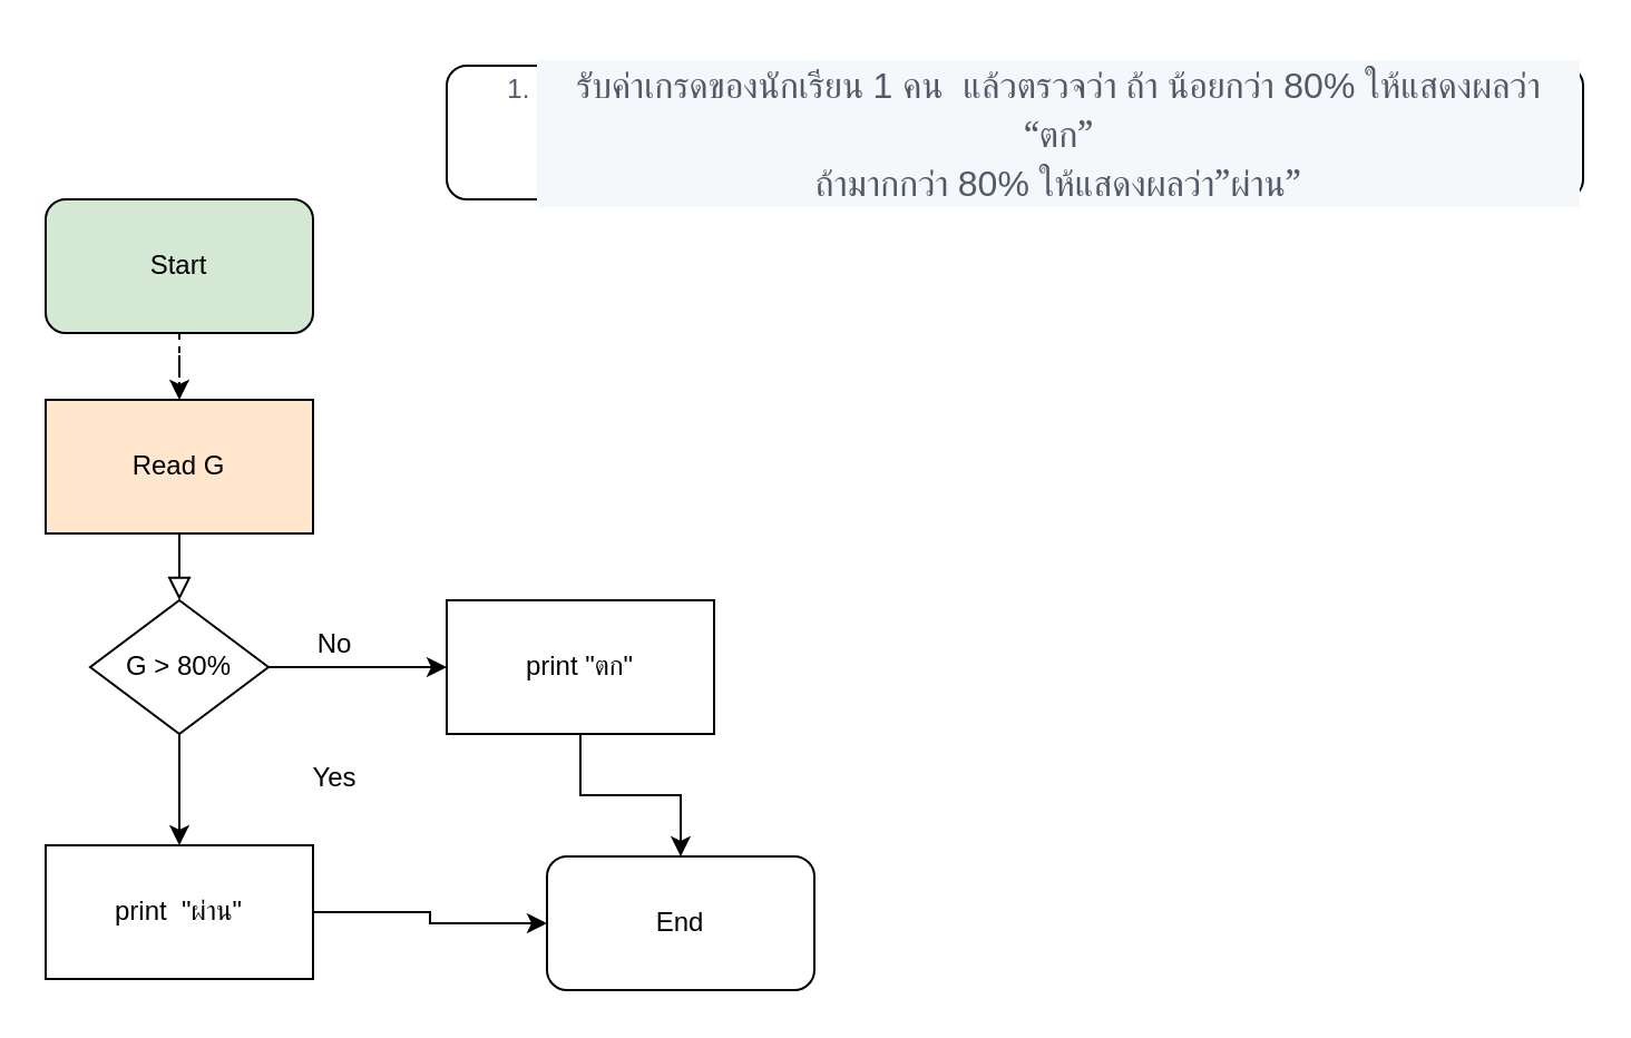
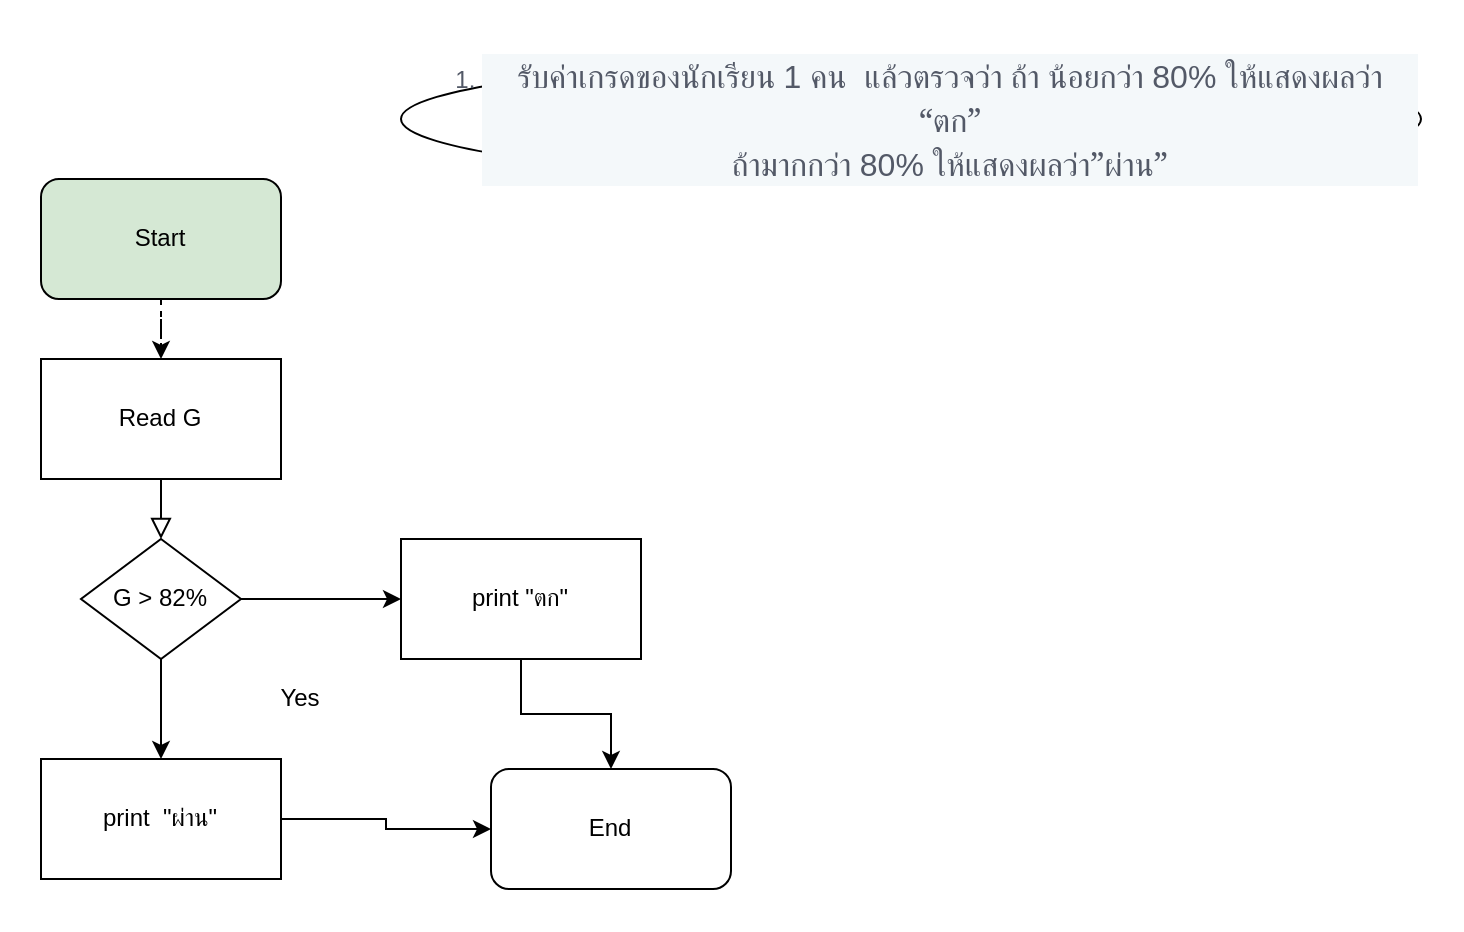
  <mxCell id="0" />
  <mxCell id="1" parent="0" />
  <mxCell id="2" value="" style="rounded=0;html=1;jettySize=auto;orthogonalLoop=1;fontSize=11;endArrow=block;endFill=0;endSize=8;strokeWidth=1;shadow=0;labelBackgroundColor=none;edgeStyle=orthogonalEdgeStyle;" parent="1" edge="1"><mxGeometry relative="1" as="geometry"><mxPoint x="80" y="210" as="sourcePoint" /><mxPoint x="80" y="260" as="targetPoint" /></mxGeometry></mxCell>
- <mxCell id="3" value="Read G" style="rounded=0;whiteSpace=wrap;html=1;fillColor=#ffe6cc;" vertex="1" parent="1"><mxGeometry x="20" y="170" width="120" height="60" as="geometry" /></mxCell>
+ <mxCell id="3" value="Read G" style="rounded=0;whiteSpace=wrap;html=1;" vertex="1" parent="1"><mxGeometry x="20" y="170" width="120" height="60" as="geometry" /></mxCell>
  <mxCell id="4" value="" style="edgeStyle=orthogonalEdgeStyle;rounded=0;orthogonalLoop=1;jettySize=auto;html=1;dashed=1;" edge="1" parent="1" source="5" target="3"><mxGeometry relative="1" as="geometry" /></mxCell>
  <mxCell id="5" value="Start" style="rounded=1;whiteSpace=wrap;html=1;fillColor=#d5e8d4;" vertex="1" parent="1"><mxGeometry x="20" y="80" width="120" height="60" as="geometry" /></mxCell>
- <mxCell id="6" value="&lt;ol start=&quot;1&quot; type=&quot;1&quot;&gt;&lt;br/&gt; &lt;li class=&quot;MsoNormal&quot; style=&quot;color: #535967 ; line-height: normal ; background: #f4f8fa&quot;&gt;&lt;span lang=&quot;TH&quot; style=&quot;font-size: 12.0pt ; font-family: &amp;#34;angsana new&amp;#34; , &amp;#34;serif&amp;#34;&quot;&gt;รับค่าเกรดของนักเรียน &lt;/span&gt;&lt;span style=&quot;font-size: 12.0pt ; font-family: &amp;#34;arial&amp;#34; , &amp;#34;sans-serif&amp;#34;&quot;&gt;1 &lt;/span&gt;&lt;span lang=&quot;TH&quot; style=&quot;font-size: 12.0pt ; font-family: &amp;#34;angsana new&amp;#34; , &amp;#34;serif&amp;#34;&quot;&gt;คน&lt;/span&gt;&lt;span style=&quot;font-size: 12.0pt ; font-family: &amp;#34;arial&amp;#34; , &amp;#34;sans-serif&amp;#34;&quot;&gt;&amp;nbsp; &lt;/span&gt;&lt;span lang=&quot;TH&quot; style=&quot;font-size: 12.0pt ; font-family: &amp;#34;angsana new&amp;#34; , &amp;#34;serif&amp;#34;&quot;&gt;แล้วตรวจว่า ถ้า น้อยกว่า &lt;/span&gt;&lt;span style=&quot;font-size: 12.0pt ; font-family: &amp;#34;arial&amp;#34; , &amp;#34;sans-serif&amp;#34;&quot;&gt;80% &lt;/span&gt;&lt;span lang=&quot;TH&quot; style=&quot;font-size: 12.0pt ; font-family: &amp;#34;angsana new&amp;#34; , &amp;#34;serif&amp;#34;&quot;&gt;ให้แสดงผลว่า “ตก”&lt;br/&gt;     ถ้ามากกว่า &lt;/span&gt;&lt;span style=&quot;font-size: 12.0pt ; font-family: &amp;#34;arial&amp;#34; , &amp;#34;sans-serif&amp;#34;&quot;&gt;80% &lt;/span&gt;&lt;span lang=&quot;TH&quot; style=&quot;font-size: 12.0pt ; font-family: &amp;#34;angsana new&amp;#34; , &amp;#34;serif&amp;#34;&quot;&gt;ให้แสดงผลว่า”ผ่าน”&lt;/span&gt;&lt;span style=&quot;font-size: 12.0pt ; font-family: &amp;#34;arial&amp;#34; , &amp;#34;sans-serif&amp;#34;&quot;&gt;&lt;/span&gt;&lt;/li&gt;&lt;br/&gt;&lt;/ol&gt;" style="rounded=1;whiteSpace=wrap;html=1;" vertex="1" parent="1"><mxGeometry x="200" y="20" width="510" height="60" as="geometry" /></mxCell>
+ <mxCell id="6" value="&lt;ol start=&quot;1&quot; type=&quot;1&quot;&gt;&lt;br/&gt; &lt;li class=&quot;MsoNormal&quot; style=&quot;color: #535967 ; line-height: normal ; background: #f4f8fa&quot;&gt;&lt;span lang=&quot;TH&quot; style=&quot;font-size: 12.0pt ; font-family: &amp;#34;angsana new&amp;#34; , &amp;#34;serif&amp;#34;&quot;&gt;รับค่าเกรดของนักเรียน &lt;/span&gt;&lt;span style=&quot;font-size: 12.0pt ; font-family: &amp;#34;arial&amp;#34; , &amp;#34;sans-serif&amp;#34;&quot;&gt;1 &lt;/span&gt;&lt;span lang=&quot;TH&quot; style=&quot;font-size: 12.0pt ; font-family: &amp;#34;angsana new&amp;#34; , &amp;#34;serif&amp;#34;&quot;&gt;คน&lt;/span&gt;&lt;span style=&quot;font-size: 12.0pt ; font-family: &amp;#34;arial&amp;#34; , &amp;#34;sans-serif&amp;#34;&quot;&gt;&amp;nbsp; &lt;/span&gt;&lt;span lang=&quot;TH&quot; style=&quot;font-size: 12.0pt ; font-family: &amp;#34;angsana new&amp;#34; , &amp;#34;serif&amp;#34;&quot;&gt;แล้วตรวจว่า ถ้า น้อยกว่า &lt;/span&gt;&lt;span style=&quot;font-size: 12.0pt ; font-family: &amp;#34;arial&amp;#34; , &amp;#34;sans-serif&amp;#34;&quot;&gt;80% &lt;/span&gt;&lt;span lang=&quot;TH&quot; style=&quot;font-size: 12.0pt ; font-family: &amp;#34;angsana new&amp;#34; , &amp;#34;serif&amp;#34;&quot;&gt;ให้แสดงผลว่า “ตก”&lt;br/&gt;     ถ้ามากกว่า &lt;/span&gt;&lt;span style=&quot;font-size: 12.0pt ; font-family: &amp;#34;arial&amp;#34; , &amp;#34;sans-serif&amp;#34;&quot;&gt;80% &lt;/span&gt;&lt;span lang=&quot;TH&quot; style=&quot;font-size: 12.0pt ; font-family: &amp;#34;angsana new&amp;#34; , &amp;#34;serif&amp;#34;&quot;&gt;ให้แสดงผลว่า”ผ่าน”&lt;/span&gt;&lt;span style=&quot;font-size: 12.0pt ; font-family: &amp;#34;arial&amp;#34; , &amp;#34;sans-serif&amp;#34;&quot;&gt;&lt;/span&gt;&lt;/li&gt;&lt;br/&gt;&lt;/ol&gt;" style="ellipse;whiteSpace=wrap;html=1;" vertex="1" parent="1"><mxGeometry x="200" y="20" width="510" height="60" as="geometry" /></mxCell>
  <mxCell id="7" style="edgeStyle=orthogonalEdgeStyle;rounded=0;orthogonalLoop=1;jettySize=auto;html=1;exitX=0.5;exitY=1;exitDx=0;exitDy=0;" edge="1" parent="1" source="5" target="5"><mxGeometry relative="1" as="geometry" /></mxCell>
  <mxCell id="8" value="" style="edgeStyle=orthogonalEdgeStyle;rounded=0;orthogonalLoop=1;jettySize=auto;html=1;" edge="1" parent="1" source="10" target="12"><mxGeometry relative="1" as="geometry" /></mxCell>
  <mxCell id="9" value="" style="edgeStyle=orthogonalEdgeStyle;rounded=0;orthogonalLoop=1;jettySize=auto;html=1;entryX=0;entryY=0.5;entryDx=0;entryDy=0;" edge="1" parent="1" source="10" target="14"><mxGeometry relative="1" as="geometry" /></mxCell>
- <mxCell id="10" value="G &amp;gt; 80%" style="rhombus;whiteSpace=wrap;html=1;" vertex="1" parent="1"><mxGeometry x="40" y="260" width="80" height="60" as="geometry" /></mxCell>
+ <mxCell id="10" value="G &amp;gt; 82%" style="rhombus;whiteSpace=wrap;html=1;" vertex="1" parent="1"><mxGeometry x="40" y="260" width="80" height="60" as="geometry" /></mxCell>
  <mxCell id="11" value="" style="edgeStyle=orthogonalEdgeStyle;rounded=0;orthogonalLoop=1;jettySize=auto;html=1;" edge="1" parent="1" source="12" target="15"><mxGeometry relative="1" as="geometry" /></mxCell>
  <mxCell id="12" value="print&amp;nbsp; &quot;ผ่าน&quot;" style="rounded=0;whiteSpace=wrap;html=1;" vertex="1" parent="1"><mxGeometry x="20" y="370" width="120" height="60" as="geometry" /></mxCell>
  <mxCell id="13" value="" style="edgeStyle=orthogonalEdgeStyle;rounded=0;orthogonalLoop=1;jettySize=auto;html=1;" edge="1" parent="1" source="14" target="15"><mxGeometry relative="1" as="geometry" /></mxCell>
  <mxCell id="14" value="print &quot;ตก&quot;" style="rounded=0;whiteSpace=wrap;html=1;" vertex="1" parent="1"><mxGeometry x="200" y="260" width="120" height="60" as="geometry" /></mxCell>
  <mxCell id="15" value="End" style="rounded=1;whiteSpace=wrap;html=1;" vertex="1" parent="1"><mxGeometry x="245" y="375" width="120" height="60" as="geometry" /></mxCell>
  <mxCell id="16" value="Yes" style="text;html=1;strokeColor=none;fillColor=none;align=center;verticalAlign=middle;whiteSpace=wrap;rounded=0;" vertex="1" parent="1"><mxGeometry x="130" y="330" width="40" height="20" as="geometry" /></mxCell>
- <mxCell id="17" value="No" style="text;html=1;strokeColor=none;fillColor=none;align=center;verticalAlign=middle;whiteSpace=wrap;rounded=0;" vertex="1" parent="1"><mxGeometry x="130" y="270" width="40" height="20" as="geometry" /></mxCell>
